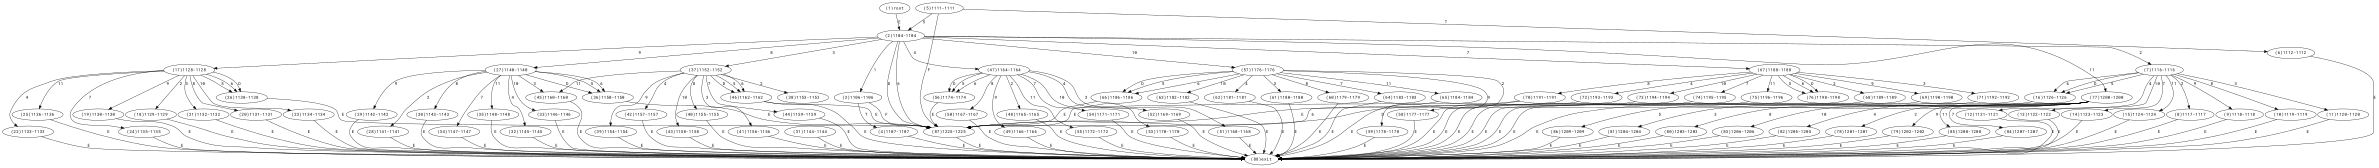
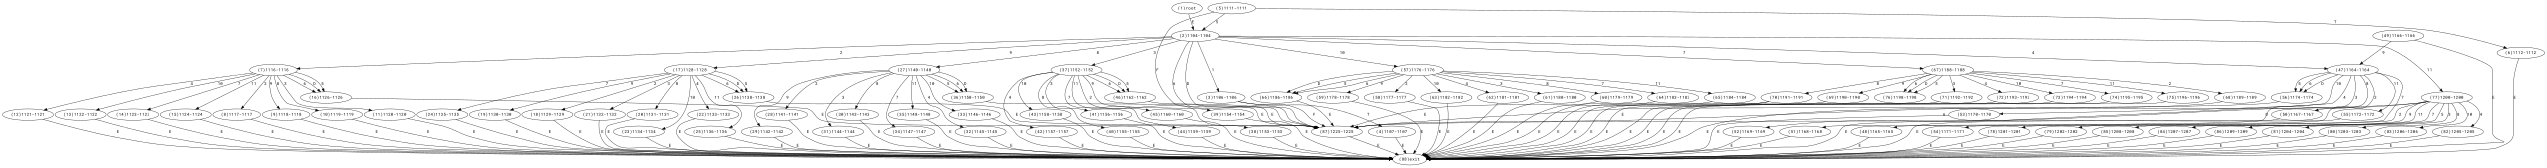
  digraph {
    fontname="Roboto Mono"
    node [fontname="Roboto Mono"]
    edge [fontname="Roboto Mono"]
    n1 [label="(1)root"]
    n2 [label="(2)1104-1104"]
    n3 [label="(3)1106-1106"]
    n4 [label="(7)1116-1116"]
    n5 [label="(17)1128-1128"]
    n6 [label="(27)1140-1140"]
    n7 [label="(37)1152-1152"]
    n8 [label="(47)1164-1164"]
    n9 [label="(57)1176-1176"]
    n10 [label="(67)1188-1188"]
    n11 [label="(77)1200-1200"]
    n12 [label="(87)1225-1225"]
    n13 [label="(4)1107-1107"]
    n14 [label="(5)1111-1111"]
    n15 [label="(6)1112-1112"]
    n16 [label="(8)1117-1117"]
    n17 [label="(9)1118-1118"]
    n18 [label="(10)1119-1119"]
    n19 [label="(11)1120-1120"]
    n20 [label="(12)1121-1121"]
    n21 [label="(13)1122-1122"]
    n22 [label="(14)1123-1123"]
    n23 [label="(15)1124-1124"]
    n24 [label="(16)1126-1126"]
    n25 [label="(19)1130-1130"]
    n26 [label="(18)1129-1129"]
    n27 [label="(21)1132-1132"]
    n28 [label="(20)1131-1131"]
    n29 [label="(23)1134-1134"]
    n30 [label="(22)1133-1133"]
    n31 [label="(25)1136-1136"]
    n32 [label="(24)1135-1135"]
    n33 [label="(26)1138-1138"]
    n34 [label="(29)1142-1142"]
    n35 [label="(28)1141-1141"]
    n36 [label="(31)1144-1144"]
    n37 [label="(30)1143-1143"]
    n38 [label="(34)1147-1147"]
    n39 [label="(35)1148-1148"]
    n40 [label="(32)1145-1145"]
    n41 [label="(33)1146-1146"]
    n42 [label="(36)1150-1150"]
    n43 [label="(38)1153-1153"]
    n44 [label="(39)1154-1154"]
    n45 [label="(42)1157-1157"]
    n46 [label="(43)1158-1158"]
    n47 [label="(40)1155-1155"]
    n48 [label="(41)1156-1156"]
    n49 [label="(46)1162-1162"]
    n50 [label="(44)1159-1159"]
    n51 [label="(45)1160-1160"]
    n52 [label="(51)1168-1168"]
    n53 [label="(50)1167-1167"]
    n54 [label="(49)1166-1166"]
    n55 [label="(48)1165-1165"]
    n56 [label="(55)1172-1172"]
    n57 [label="(54)1171-1171"]
    n58 [label="(53)1170-1170"]
    n59 [label="(52)1169-1169"]
    n60 [label="(56)1174-1174"]
    n61 [label="(59)1178-1178"]
    n62 [label="(58)1177-1177"]
    n63 [label="(63)1182-1182"]
    n64 [label="(62)1181-1181"]
    n65 [label="(61)1180-1180"]
    n66 [label="(60)1179-1179"]
    n67 [label="(64)1183-1183"]
    n68 [label="(65)1184-1184"]
    n69 [label="(66)1186-1186"]
    n70 [label="(68)1189-1189"]
    n71 [label="(69)1190-1190"]
    n72 [label="(70)1191-1191"]
    n73 [label="(71)1192-1192"]
    n74 [label="(76)1198-1198"]
    n75 [label="(72)1193-1193"]
    n76 [label="(73)1194-1194"]
    n77 [label="(74)1195-1195"]
    n78 [label="(75)1196-1196"]
    n79 [label="(78)1201-1201"]
    n80 [label="(79)1202-1202"]
    n81 [label="(85)1208-1208"]
    n82 [label="(84)1207-1207"]
    n83 [label="(86)1209-1209"]
    n84 [label="(81)1204-1204"]
    n85 [label="(80)1203-1203"]
    n86 [label="(83)1206-1206"]
    n87 [label="(82)1205-1205"]
    n88 [label="(88)exit"]
    n1 -> n2 [label=E]
    n2 -> n3 [label=1]
    n2 -> n4 [label=2]
    n2 -> n5 [label=9]
    n2 -> n6 [label=8]
    n2 -> n7 [label=3]
    n2 -> n8 [label=4]
    n2 -> n9 [label=10]
    n2 -> n10 [label=7]
    n2 -> n11 [label=11]
    n2 -> n12 [label=6]
    n2 -> n12 [label=D]
    n3 -> n12 [label=F]
    n3 -> n13 [label=T]
    n4 -> n16 [label=2]
    n4 -> n17 [label=9]
    n4 -> n18 [label=8]
    n4 -> n19 [label=3]
    n4 -> n20 [label=4]
    n4 -> n21 [label=10]
    n4 -> n22 [label=7]
    n4 -> n23 [label=11]
    n4 -> n24 [label=5]
    n4 -> n24 [label=6]
    n4 -> n24 [label=D]
    n5 -> n25 [label=9]
    n5 -> n26 [label=2]
    n5 -> n27 [label=3]
    n5 -> n28 [label=8]
    n5 -> n29 [label=10]
    n5 -> n30 [label=4]
    n5 -> n31 [label=11]
    n5 -> n32 [label=7]
    n5 -> n33 [label=5]
    n5 -> n33 [label=6]
    n5 -> n33 [label=D]
    n6 -> n34 [label=9]
    n6 -> n35 [label=2]
-   n6 -> n51 [label=3]
+   n6 -> n36 [label=3]
    n6 -> n37 [label=8]
    n6 -> n38 [label=7]
    n6 -> n39 [label=11]
    n6 -> n40 [label=4]
    n6 -> n41 [label=10]
    n6 -> n42 [label=5]
    n6 -> n42 [label=6]
    n6 -> n42 [label=D]
    n7 -> n43 [label=2]
    n7 -> n44 [label=9]
    n7 -> n45 [label=4]
    n7 -> n46 [label=10]
    n7 -> n47 [label=8]
    n7 -> n48 [label=3]
    n7 -> n49 [label=5]
    n7 -> n49 [label=6]
    n7 -> n49 [label=D]
    n7 -> n50 [label=7]
    n7 -> n51 [label=11]
    n8 -> n52 [label=3]
    n8 -> n53 [label=8]
-   n8 -> n54 [label=9]
+   n54 -> n8 [label=9]
    n8 -> n55 [label=2]
    n8 -> n56 [label=11]
    n8 -> n57 [label=7]
    n8 -> n58 [label=10]
    n8 -> n59 [label=4]
    n8 -> n60 [label=5]
    n8 -> n60 [label=6]
    n8 -> n60 [label=D]
    n9 -> n61 [label=9]
    n9 -> n62 [label=2]
    n9 -> n63 [label=10]
    n9 -> n64 [label=4]
    n9 -> n65 [label=3]
    n9 -> n66 [label=8]
    n9 -> n67 [label=7]
    n9 -> n68 [label=11]
    n9 -> n69 [label=5]
    n9 -> n69 [label=6]
    n9 -> n69 [label=D]
    n10 -> n70 [label=2]
    n10 -> n71 [label=9]
    n10 -> n72 [label=8]
    n10 -> n73 [label=3]
    n10 -> n74 [label=5]
    n10 -> n74 [label=6]
    n10 -> n74 [label=D]
    n10 -> n75 [label=4]
    n10 -> n76 [label=10]
    n10 -> n77 [label=7]
    n10 -> n78 [label=11]
    n11 -> n12 [label=6]
    n11 -> n12 [label=D]
    n11 -> n79 [label=2]
    n11 -> n80 [label=9]
    n11 -> n81 [label=11]
    n11 -> n82 [label=7]
    n11 -> n83 [label=5]
    n11 -> n84 [label=3]
    n11 -> n85 [label=8]
    n11 -> n86 [label=10]
    n11 -> n87 [label=4]
    n12 -> n88 [label=E]
    n13 -> n88 [label=E]
    n14 -> n2 [label=5]
    n14 -> n12 [label=F]
    n14 -> n15 [label=T]
    n15 -> n88 [label=E]
    n16 -> n88 [label=E]
    n17 -> n88 [label=E]
    n18 -> n88 [label=E]
    n19 -> n88 [label=E]
    n20 -> n88 [label=E]
    n21 -> n88 [label=E]
    n22 -> n88 [label=E]
    n23 -> n88 [label=E]
    n24 -> n12 [label=E]
    n25 -> n88 [label=E]
    n26 -> n88 [label=E]
    n27 -> n88 [label=E]
    n28 -> n88 [label=E]
    n29 -> n88 [label=E]
    n30 -> n88 [label=E]
    n31 -> n88 [label=E]
    n32 -> n88 [label=E]
    n33 -> n12 [label=E]
    n34 -> n88 [label=E]
    n35 -> n88 [label=E]
    n36 -> n88 [label=E]
    n37 -> n88 [label=E]
    n38 -> n88 [label=E]
    n39 -> n88 [label=E]
    n40 -> n88 [label=E]
    n41 -> n88 [label=E]
    n42 -> n12 [label=E]
-   n49 -> n88 [label=E]
+   n43 -> n88 [label=E]
    n44 -> n88 [label=E]
    n45 -> n88 [label=E]
    n46 -> n88 [label=E]
    n47 -> n88 [label=E]
    n48 -> n88 [label=E]
    n49 -> n12 [label=E]
    n50 -> n88 [label=E]
    n51 -> n88 [label=E]
    n52 -> n88 [label=E]
    n53 -> n88 [label=E]
    n54 -> n88 [label=E]
    n55 -> n88 [label=E]
    n56 -> n88 [label=E]
    n57 -> n88 [label=E]
    n58 -> n88 [label=E]
    n59 -> n88 [label=E]
    n60 -> n12 [label=E]
    n61 -> n88 [label=E]
    n62 -> n88 [label=E]
    n63 -> n88 [label=E]
    n64 -> n88 [label=E]
    n65 -> n88 [label=E]
    n66 -> n88 [label=E]
    n67 -> n88 [label=E]
    n68 -> n88 [label=E]
    n69 -> n12 [label=E]
    n70 -> n88 [label=E]
    n71 -> n88 [label=E]
    n72 -> n12 [label=E]
    n72 -> n88 [label=E]
    n73 -> n88 [label=E]
    n75 -> n88 [label=E]
    n76 -> n88 [label=E]
    n77 -> n88 [label=E]
    n78 -> n88 [label=E]
    n79 -> n88 [label=E]
    n80 -> n88 [label=E]
    n81 -> n88 [label=E]
    n82 -> n88 [label=E]
    n83 -> n88 [label=E]
    n84 -> n88 [label=E]
    n85 -> n88 [label=E]
    n86 -> n88 [label=E]
    n87 -> n88 [label=E]
  }
